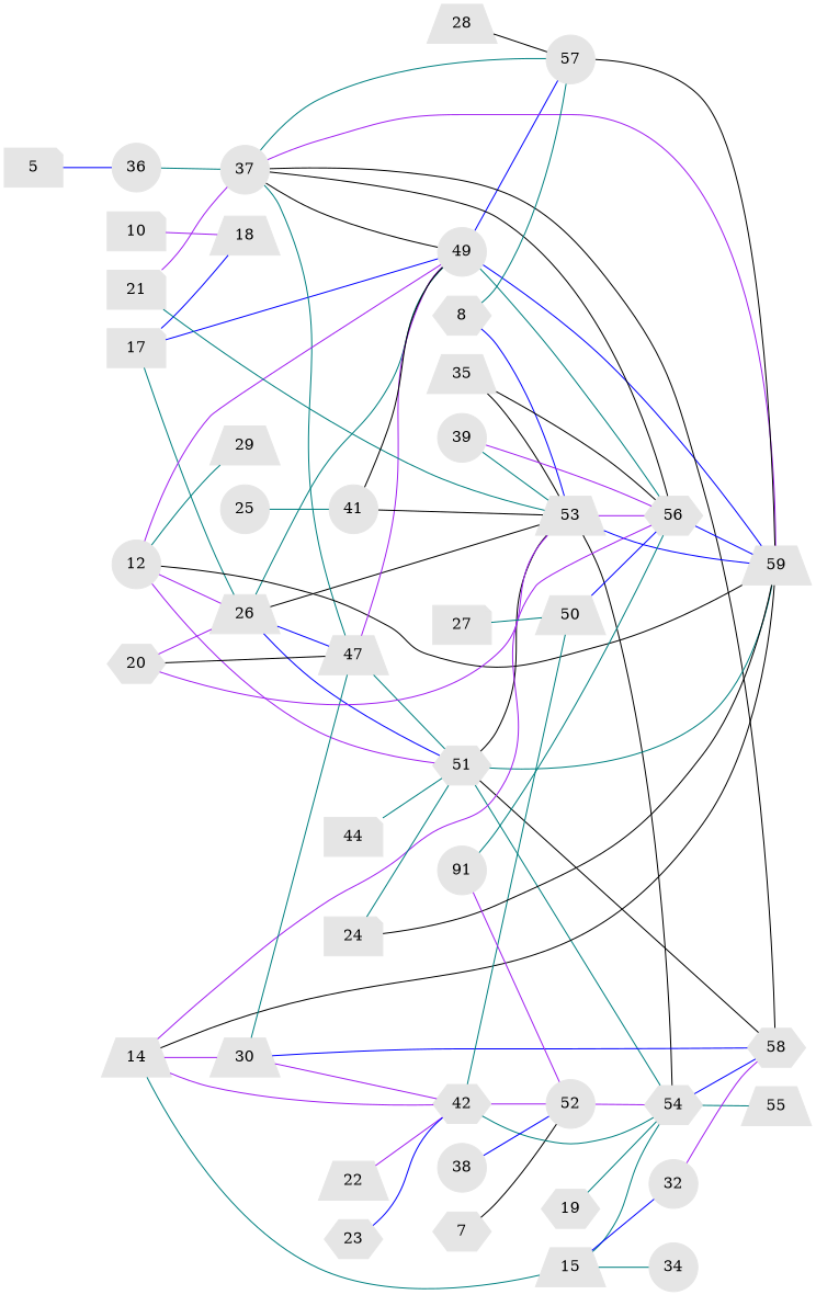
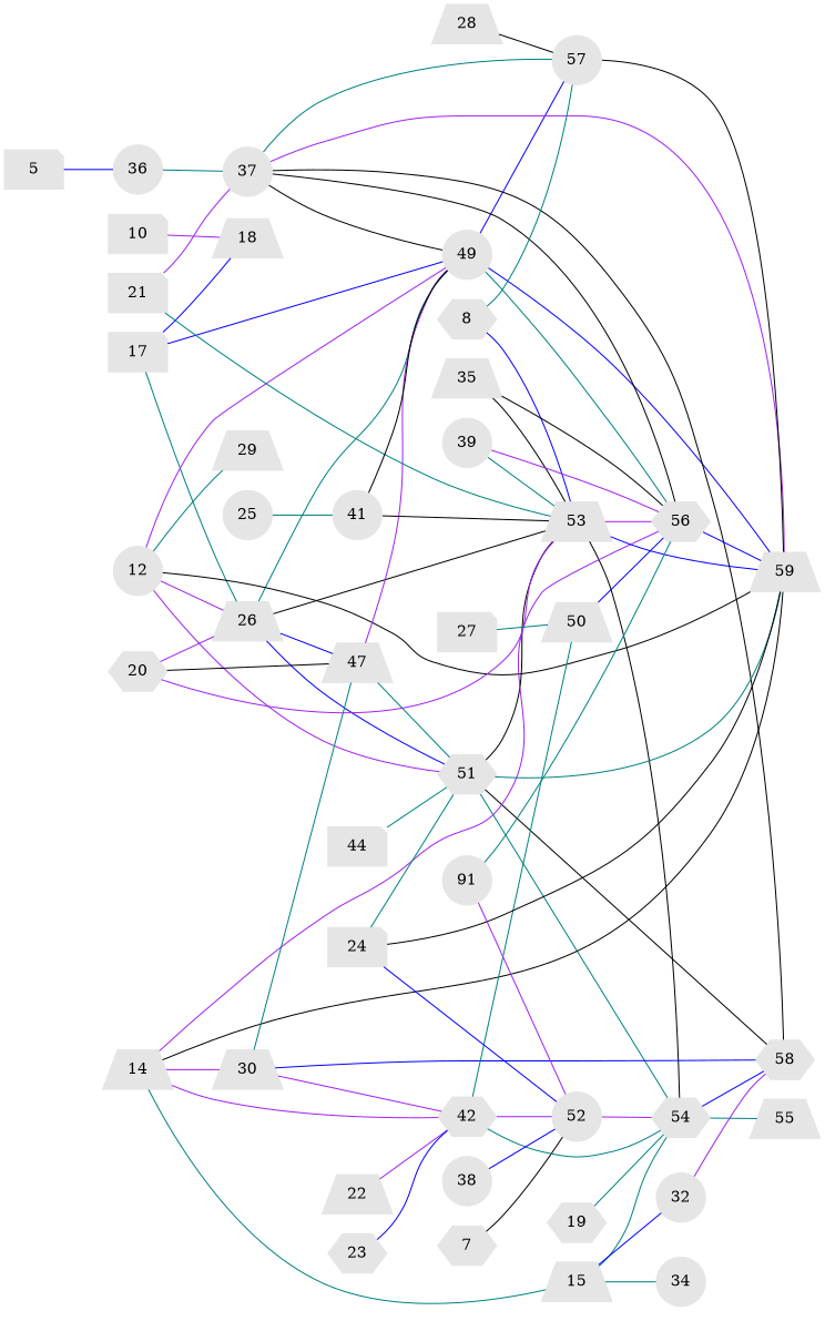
  graph {
    rankdir=LR
    node [color=gray90 shape=trapezium style=filled]
    edge [color=teal weight=1.0]
    17 [shape=note]
    18
    26
    49 [shape=circle]
    5 [shape=note]
    36 [shape=circle]
    37 [shape=circle]
    7 [shape=hexagon]
    52 [shape=circle]
    54 [shape=hexagon]
    8 [shape=hexagon]
    53
    57 [shape=circle]
    59
    56 [shape=hexagon]
    10 [shape=note]
    12 [shape=circle]
    29
    51 [shape=hexagon]
    47
    58 [shape=hexagon]
    14
    15
    30
    42 [shape=hexagon]
    32 [shape=circle]
    34 [shape=circle]
    50
    55
    19 [shape=hexagon]
    20 [shape=hexagon]
    21 [shape=note]
    22
    23 [shape=hexagon]
    24 [shape=note]
    25 [shape=circle]
    41 [shape=circle]
    27 [shape=note]
    28
    n40 [label=91 shape=circle]
    35
    38 [shape=circle]
    39 [shape=circle]
    44 [shape=note]
    17 -- 18 [color=blue]
    17 -- 26
    17 -- 49 [color=blue]
    26 -- 49
    26 -- 53 [color=black]
    26 -- 51 [color=blue]
    26 -- 47 [color=blue]
    49 -- 57 [color=blue]
    49 -- 59 [color=blue]
    49 -- 56
    5 -- 36 [color=blue]
    36 -- 37
    37 -- 49 [color=black]
    37 -- 57
    37 -- 59 [color=purple]
    37 -- 56 [color=black]
-   37 -- 47
    37 -- 58 [color=black]
    7 -- 52 [color=black]
    52 -- 54 [color=purple]
    54 -- 58 [color=blue]
    54 -- 55
    8 -- 53 [color=blue]
    8 -- 57
    53 -- 54 [color=black]
    53 -- 59 [color=blue]
    53 -- 56 [color=purple]
    57 -- 59 [color=black]
    56 -- 59 [color=blue]
    10 -- 18 [color=purple]
    12 -- 26 [color=purple]
    12 -- 49 [color=purple]
    12 -- 59 [color=black]
    12 -- 29
    12 -- 51 [color=purple]
    51 -- 54
    51 -- 53 [color=black]
    51 -- 59
    51 -- 58 [color=black]
    47 -- 49 [color=purple]
    47 -- 51
    14 -- 59 [color=black]
    14 -- 56 [color=purple]
    14 -- 15
    14 -- 30 [color=purple]
    14 -- 42 [color=purple]
    15 -- 54
    15 -- 32 [color=blue]
    15 -- 34
    30 -- 47
    30 -- 58 [color=blue]
    30 -- 42 [color=purple]
    42 -- 52 [color=purple]
    42 -- 54
    42 -- 50
    32 -- 58 [color=purple]
    50 -- 56 [color=blue weight=2.0]
    19 -- 54
    20 -- 26 [color=purple]
    20 -- 53 [color=purple]
    20 -- 47 [color=black]
    21 -- 37 [color=purple]
    21 -- 53
    22 -- 42 [color=purple]
    23 -- 42 [color=blue]
+   24 -- 52 [color=blue]
    24 -- 59 [color=black]
    24 -- 51
    25 -- 41
    41 -- 49 [color=black]
    41 -- 53 [color=black]
    27 -- 50
    28 -- 57 [color=black]
    n40 -- 52 [color=purple]
    n40 -- 56
    35 -- 53 [color=black]
    35 -- 56 [color=black]
    38 -- 52 [color=blue]
    39 -- 53
    39 -- 56 [color=purple]
    44 -- 51
  }
